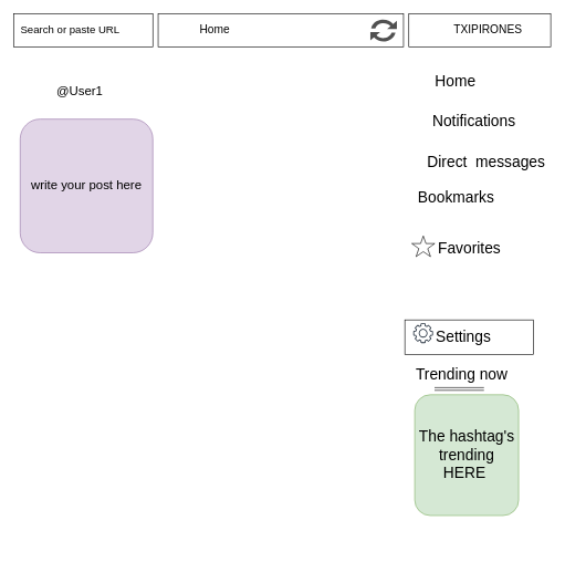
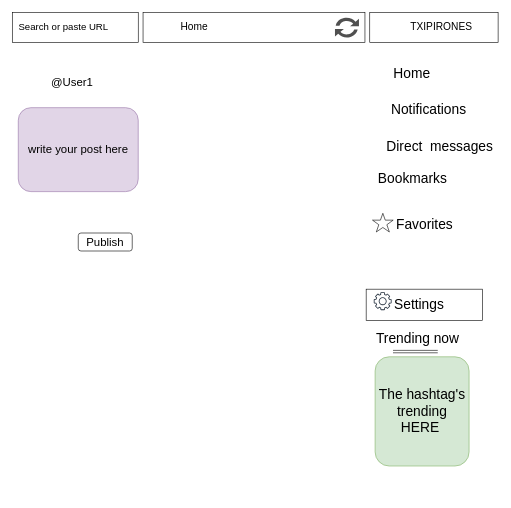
  <mxCell id="0" />
  <mxCell id="1" parent="0" />
  <mxCell id="2" value="" style="rounded=0;whiteSpace=wrap;html=1;" vertex="1" parent="1"><mxGeometry x="20" y="20" width="210" height="50" as="geometry" /></mxCell>
  <mxCell id="3" value="" style="rounded=0;whiteSpace=wrap;html=1;" vertex="1" parent="1"><mxGeometry x="238" y="20" width="370" height="50" as="geometry" /></mxCell>
  <mxCell id="4" value="" style="rounded=0;whiteSpace=wrap;html=1;" vertex="1" parent="1"><mxGeometry x="616" y="20" width="214" height="50" as="geometry" /></mxCell>
  <mxCell id="5" value="" style="shape=image;html=1;verticalAlign=top;verticalLabelPosition=bottom;labelBackgroundColor=#ffffff;imageAspect=0;aspect=fixed;image=https://cdn1.iconfinder.com/data/icons/sea-24/32/Artboard_10sea-128.png" vertex="1" parent="1"><mxGeometry x="630" y="25" width="40" height="40" as="geometry" /></mxCell>
  <mxCell id="6" value="&lt;font style=&quot;font-size: 17px;&quot;&gt;TXIPIRONES&lt;/font&gt;" style="text;html=1;align=center;verticalAlign=middle;resizable=0;points=[];autosize=1;strokeColor=none;fillColor=none;" vertex="1" parent="1"><mxGeometry x="670" y="30" width="130" height="30" as="geometry" /></mxCell>
  <mxCell id="7" value="&lt;font style=&quot;font-size: 16px;&quot;&gt;Search or paste URL&lt;/font&gt;" style="text;html=1;align=center;verticalAlign=middle;resizable=0;points=[];autosize=1;strokeColor=none;fillColor=none;fontSize=17;" vertex="1" parent="1"><mxGeometry x="20" y="30" width="170" height="30" as="geometry" /></mxCell>
  <mxCell id="8" value="" style="shape=image;html=1;verticalAlign=top;verticalLabelPosition=bottom;labelBackgroundColor=#ffffff;imageAspect=0;aspect=fixed;image=https://cdn4.iconfinder.com/data/icons/evil-icons-user-interface/64/magnifier-128.png;fontSize=16;imageBackground=none;imageBorder=none;" vertex="1" parent="1"><mxGeometry x="185" y="25" width="39" height="39" as="geometry" /></mxCell>
  <mxCell id="9" value="&lt;font style=&quot;font-size: 17px;&quot;&gt;Home&lt;/font&gt;" style="text;html=1;align=center;verticalAlign=middle;resizable=0;points=[];autosize=1;strokeColor=none;fillColor=none;fontSize=16;" vertex="1" parent="1"><mxGeometry x="288" y="29.5" width="70" height="30" as="geometry" /></mxCell>
  <mxCell id="10" value="" style="sketch=0;pointerEvents=1;shadow=0;dashed=0;html=1;strokeColor=none;labelPosition=center;verticalLabelPosition=bottom;verticalAlign=top;align=center;fillColor=#505050;shape=mxgraph.mscae.intune.update;fontFamily=Helvetica;fontSize=23;" vertex="1" parent="1"><mxGeometry x="558" y="27.5" width="40" height="35" as="geometry" /></mxCell>
  <mxCell id="11" value="" style="shape=image;html=1;verticalAlign=top;verticalLabelPosition=bottom;labelBackgroundColor=#ffffff;imageAspect=0;aspect=fixed;image=https://cdn1.iconfinder.com/data/icons/sea-24/32/Artboard_26sea-128.png;fontSize=23;" vertex="1" parent="1"><mxGeometry x="248" y="21" width="48" height="48" as="geometry" /></mxCell>
  <mxCell id="12" value="&lt;font style=&quot;font-size: 19px;&quot;&gt;@User1&lt;/font&gt;" style="text;html=1;strokeColor=none;fillColor=none;align=center;verticalAlign=middle;whiteSpace=wrap;rounded=0;fontSize=23;fontFamily=Helvetica;" vertex="1" parent="1"><mxGeometry x="90" y="120" width="60" height="30" as="geometry" /></mxCell>
  <mxCell id="13" value="" style="shape=image;html=1;verticalAlign=top;verticalLabelPosition=bottom;labelBackgroundColor=#ffffff;imageAspect=0;aspect=fixed;image=https://cdn1.iconfinder.com/data/icons/ui-essential-17/32/UI_Essential_Outline_1_essential-app-ui-avatar-profile-user-account-128.png;fontFamily=Helvetica;fontSize=23;" vertex="1" parent="1"><mxGeometry x="30" y="120" width="50" height="50" as="geometry" /></mxCell>
- <mxCell id="14" value="write your post here" style="rounded=1;whiteSpace=wrap;html=1;fontFamily=Helvetica;fontSize=19;fillColor=#e1d5e7;strokeColor=#9673a6;" vertex="1" parent="1"><mxGeometry x="30" y="178.5" width="200" height="201.5" as="geometry" /></mxCell>
+ <mxCell id="14" value="write your post here" style="rounded=1;whiteSpace=wrap;html=1;fontFamily=Helvetica;fontSize=19;fillColor=#e1d5e7;strokeColor=#9673a6;" vertex="1" parent="1"><mxGeometry x="30" y="178.5" width="200" height="140" as="geometry" /></mxCell>
+ <mxCell id="15" value="Publish" style="rounded=1;whiteSpace=wrap;html=1;fontFamily=Helvetica;fontSize=19;" vertex="1" parent="1"><mxGeometry x="130" y="387.5" width="90" height="30" as="geometry" /></mxCell>
  <mxCell id="16" value="" style="group" vertex="1" connectable="0" parent="1"><mxGeometry x="545" y="100" width="285" height="724.0" as="geometry" /></mxCell>
  <mxCell id="17" value="" style="group" vertex="1" connectable="0" parent="16"><mxGeometry x="65" width="220" height="676" as="geometry" /></mxCell>
  <mxCell id="18" value="Home" style="text;html=1;strokeColor=none;fillColor=none;align=center;verticalAlign=middle;whiteSpace=wrap;rounded=0;fontSize=23;fontFamily=Helvetica;" vertex="1" parent="17"><mxGeometry x="54.469" y="7.371" width="44.769" height="26.884" as="geometry" /></mxCell>
  <mxCell id="19" value="" style="shape=image;html=1;verticalAlign=top;verticalLabelPosition=bottom;labelBackgroundColor=#ffffff;imageAspect=0;aspect=fixed;image=https://cdn1.iconfinder.com/data/icons/sea-24/32/Artboard_26sea-128.png;fontSize=23;" vertex="1" parent="17"><mxGeometry x="7.648" y="7.37" width="29.739" height="29.739" as="geometry" /></mxCell>
  <mxCell id="20" value="Notifications" style="text;html=1;strokeColor=none;fillColor=none;align=center;verticalAlign=middle;whiteSpace=wrap;rounded=0;fontSize=23;fontFamily=Helvetica;" vertex="1" parent="17"><mxGeometry x="82.077" y="68.944" width="44.769" height="26.017" as="geometry" /></mxCell>
  <mxCell id="21" value="" style="shape=image;html=1;verticalAlign=top;verticalLabelPosition=bottom;labelBackgroundColor=#ffffff;imageAspect=0;aspect=fixed;image=https://cdn4.iconfinder.com/data/icons/ionicons/512/icon-ios7-bell-128.png;fontFamily=Helvetica;fontSize=23;" vertex="1" parent="17"><mxGeometry x="3.931" y="63.37" width="37.174" height="37.174" as="geometry" /></mxCell>
  <mxCell id="22" value="Direct&amp;nbsp; messages" style="text;html=1;strokeColor=none;fillColor=none;align=center;verticalAlign=middle;whiteSpace=wrap;rounded=0;fontSize=23;fontFamily=Helvetica;" vertex="1" parent="17"><mxGeometry x="33" y="129.65" width="180" height="26.02" as="geometry" /></mxCell>
  <mxCell id="23" value="" style="shape=image;html=1;verticalAlign=top;verticalLabelPosition=bottom;labelBackgroundColor=#ffffff;imageAspect=0;aspect=fixed;image=https://cdn4.iconfinder.com/data/icons/ionicons/512/icon-at-128.png;fontFamily=Helvetica;fontSize=23;" vertex="1" parent="17"><mxGeometry x="4.13" y="126.03" width="33.26" height="33.26" as="geometry" /></mxCell>
  <mxCell id="24" value="Bookmarks" style="text;html=1;strokeColor=none;fillColor=none;align=center;verticalAlign=middle;whiteSpace=wrap;rounded=0;fontSize=23;fontFamily=Helvetica;" vertex="1" parent="17"><mxGeometry x="54.615" y="184.028" width="44.769" height="26.017" as="geometry" /></mxCell>
  <mxCell id="25" value="Favorites" style="text;html=1;strokeColor=none;fillColor=none;align=center;verticalAlign=middle;whiteSpace=wrap;rounded=0;fontSize=23;fontFamily=Helvetica;" vertex="1" parent="17"><mxGeometry x="74.615" y="259.733" width="44.769" height="26.017" as="geometry" /></mxCell>
  <mxCell id="26" value="" style="verticalLabelPosition=bottom;verticalAlign=top;html=1;shape=mxgraph.basic.star;fontFamily=Helvetica;fontSize=23;" vertex="1" parent="17"><mxGeometry x="10.59" y="254.64" width="34.47" height="31.11" as="geometry" /></mxCell>
  <mxCell id="27" value="" style="shape=image;html=1;verticalAlign=top;verticalLabelPosition=bottom;labelBackgroundColor=#ffffff;imageAspect=0;aspect=fixed;image=https://cdn1.iconfinder.com/data/icons/material-core/18/bookmark-outline-128.png;fontFamily=Helvetica;fontSize=23;" vertex="1" parent="17"><mxGeometry x="7.815" y="195.771" width="32.527" height="32.527" as="geometry" /></mxCell>
  <mxCell id="28" value="" style="shape=image;html=1;verticalAlign=top;verticalLabelPosition=bottom;labelBackgroundColor=#ffffff;imageAspect=0;aspect=fixed;image=https://cdn0.iconfinder.com/data/icons/heroicons-ui/24/icon-hashtag-128.png;fontFamily=Helvetica;fontSize=23;" vertex="1" parent="17"><mxGeometry x="5.969" y="307.43" width="49.565" height="49.565" as="geometry" /></mxCell>
  <mxCell id="29" value="" style="rounded=0;whiteSpace=wrap;html=1;fontFamily=Helvetica;fontSize=23;" vertex="1" parent="17"><mxGeometry y="381.144" width="194" height="52.033" as="geometry" /></mxCell>
  <mxCell id="30" value="Settings" style="text;html=1;strokeColor=none;fillColor=none;align=center;verticalAlign=middle;whiteSpace=wrap;rounded=0;fontSize=23;fontFamily=Helvetica;" vertex="1" parent="17"><mxGeometry x="65.662" y="394.153" width="44.769" height="26.017" as="geometry" /></mxCell>
  <mxCell id="31" value="" style="sketch=0;outlineConnect=0;fontColor=#232F3E;gradientColor=none;fillColor=#232F3D;strokeColor=none;dashed=0;verticalLabelPosition=bottom;verticalAlign=top;align=center;html=1;fontSize=12;fontStyle=0;aspect=fixed;pointerEvents=1;shape=mxgraph.aws4.gear;fontFamily=Helvetica;" vertex="1" parent="17"><mxGeometry x="12.685" y="386.348" width="29.739" height="29.739" as="geometry" /></mxCell>
  <mxCell id="32" value="Trending now" style="text;html=1;strokeColor=none;fillColor=none;align=center;verticalAlign=middle;whiteSpace=wrap;rounded=0;fontSize=23;fontFamily=Helvetica;" vertex="1" parent="17"><mxGeometry x="14.923" y="450.522" width="141.769" height="26.017" as="geometry" /></mxCell>
  <mxCell id="33" value="" style="shape=link;html=1;rounded=0;fontFamily=Helvetica;fontSize=23;" edge="1" parent="17"><mxGeometry width="100" relative="1" as="geometry"><mxPoint x="44.769" y="485.211" as="sourcePoint" /><mxPoint x="119.385" y="485.211" as="targetPoint" /></mxGeometry></mxCell>
  <mxCell id="34" value="The hashtag's trending HERE&amp;nbsp;" style="rounded=1;whiteSpace=wrap;html=1;fontFamily=Helvetica;fontSize=23;fillColor=#d5e8d4;strokeColor=#82b366;" vertex="1" parent="17"><mxGeometry x="14.923" y="493.883" width="156.692" height="182.117" as="geometry" /></mxCell>
